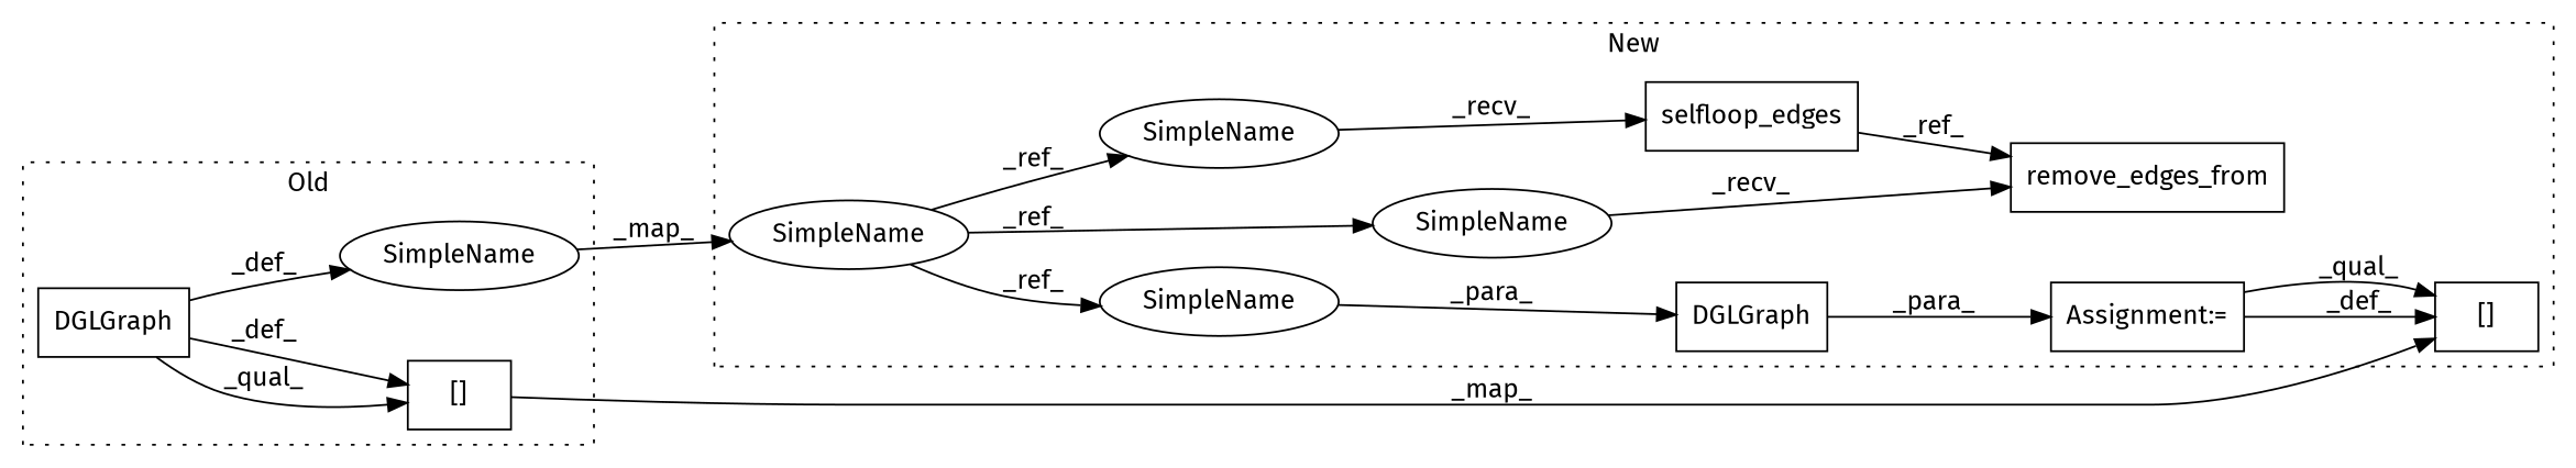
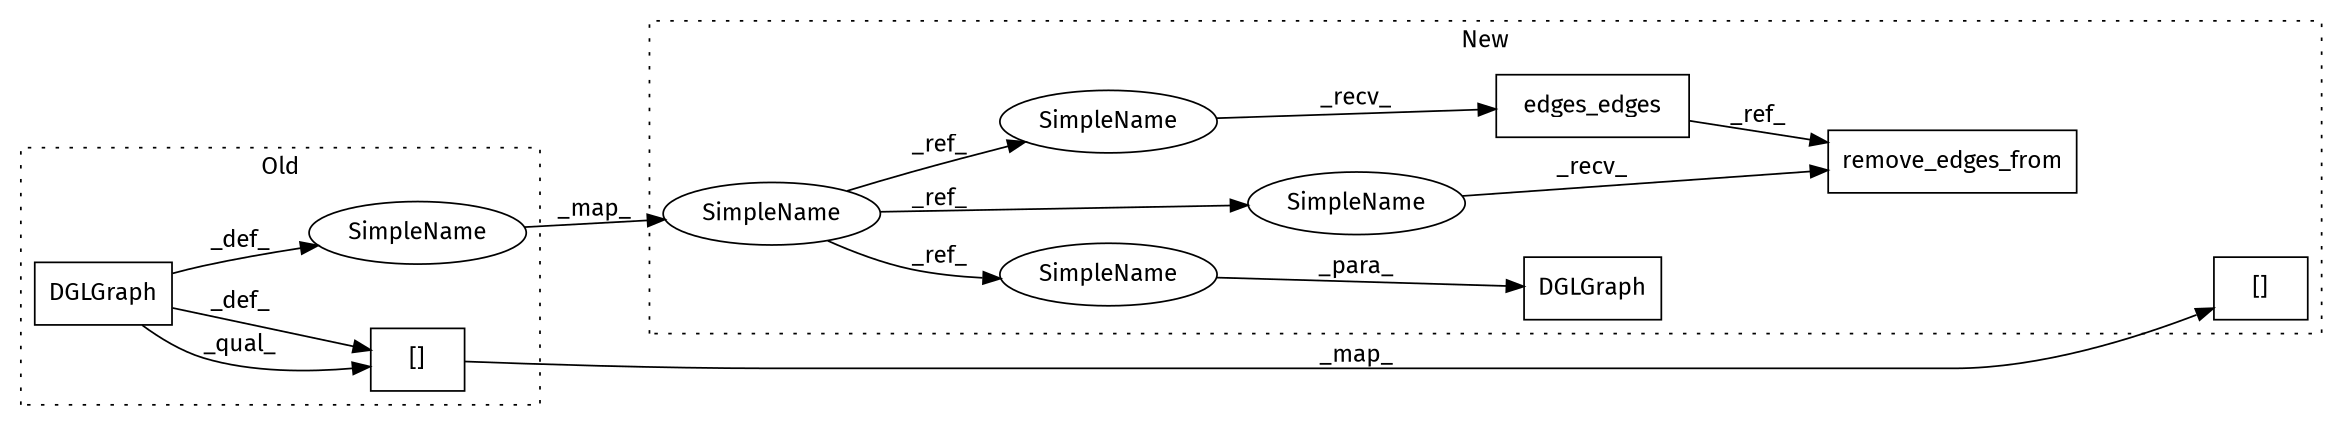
  digraph {
    fontname="Fira Sans"
    rankdir=LR
    node [a=42 fontname="Fira Sans" l=1 s=1932 shape=box]
    edge [fontname="Fira Sans"]
-   n1 [a=32 l=16 label=selfloop_edges s=2000]
+   n1 [a=32 l=16 label=edges_edges s=2000]
    n2 [a=32 l="18,1" label=remove_edges_from s="1980,2016"]
    n3 [label=SimpleName shape=ellipse]
    n4 [a=32 l="9,1" label=DGLGraph s="2081,2091"]
-   n5 [a=7 label="Assignment:=" s=2080]
    n6 [a=2 l="8,1" label="[]" s="2235,2249"]
    n7 [label=SimpleName s=2090 shape=ellipse]
    n8 [label=SimpleName s=1978 shape=ellipse]
    n9 [label=SimpleName s=1998 shape=ellipse]
    n10 [a=32 l="9,1" label=DGLGraph s="1934,1953"]
    n11 [label=SimpleName shape=ellipse]
    n12 [a=2 l="8,1" label="[]" s="2169,2183"]
    subgraph cluster_1 {
      label=New
      style=dotted
      n1
      n2
      n3
      n4
-     n5
      n6
      n7
      n8
      n9
    }
    subgraph cluster_2 {
      label=Old
      style=dotted
      n10
      n11
      n12
    }
    n1 -> n2 [label=_ref_]
    n3 -> n7 [label=_ref_]
    n3 -> n8 [label=_ref_]
    n3 -> n9 [label=_ref_]
-   n4 -> n5 [label=_para_]
-   n5 -> n6 [label=_def_]
-   n5 -> n6 [label=_qual_]
    n7 -> n4 [label=_para_]
    n8 -> n2 [label=_recv_]
    n9 -> n1 [label=_recv_]
    n10 -> n11 [label=_def_]
    n10 -> n12 [label=_qual_]
    n10 -> n12 [label=_def_]
    n11 -> n3 [label=_map_]
    n12 -> n6 [label=_map_]
  }
